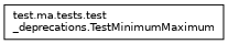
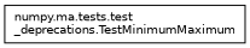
  digraph {
    rankdir=LR
-   n1 [color=black fillcolor=white fontname=Helvetica fontsize=10 height=0.2 label="test.ma.tests.test\l_deprecations.TestMinimumMaximum" shape=record style=filled width=0.4]
+   n1 [color=black fillcolor=white fontname=Helvetica fontsize=10 height=0.2 label="numpy.ma.tests.test\l_deprecations.TestMinimumMaximum" shape=record style=filled width=0.4]
  }
